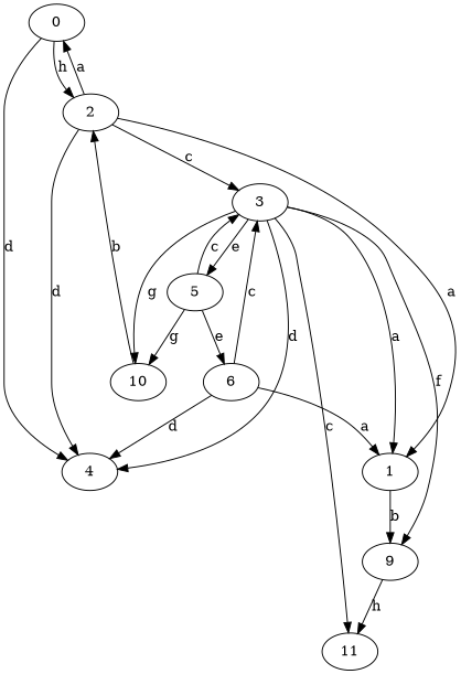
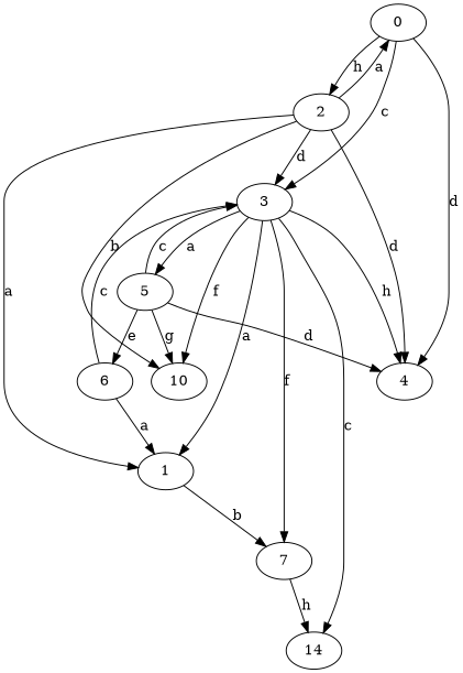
  strict digraph {
    0
    2
    3
    4
    1
-   9
+   9 [label=7]
    5
    10
-   11
+   11 [label=14]
    6
    0 -> 2 [label=h]
+   0 -> 3 [label=c]
    0 -> 4 [label=d]
    2 -> 0 [label=a]
-   2 -> 3 [label=c]
+   2 -> 3 [label=d]
    2 -> 4 [label=d]
    2 -> 1 [label=a]
-   3 -> 4 [label=d]
+   3 -> 4 [label=h]
    3 -> 1 [label=a]
    3 -> 9 [label=f]
-   3 -> 5 [label=e]
-   3 -> 10 [label=g]
+   3 -> 5 [label=a]
+   3 -> 10 [label=f]
    3 -> 11 [label=c]
    1 -> 9 [label=b]
    9 -> 11 [label=h]
    5 -> 3 [label=c]
    5 -> 10 [label=g]
    5 -> 6 [label=e]
-   10 -> 2 [label=b]
+   2 -> 10 [label=b]
    6 -> 3 [label=c]
-   6 -> 4 [label=d]
+   5 -> 4 [label=d]
    6 -> 1 [label=a]
  }
